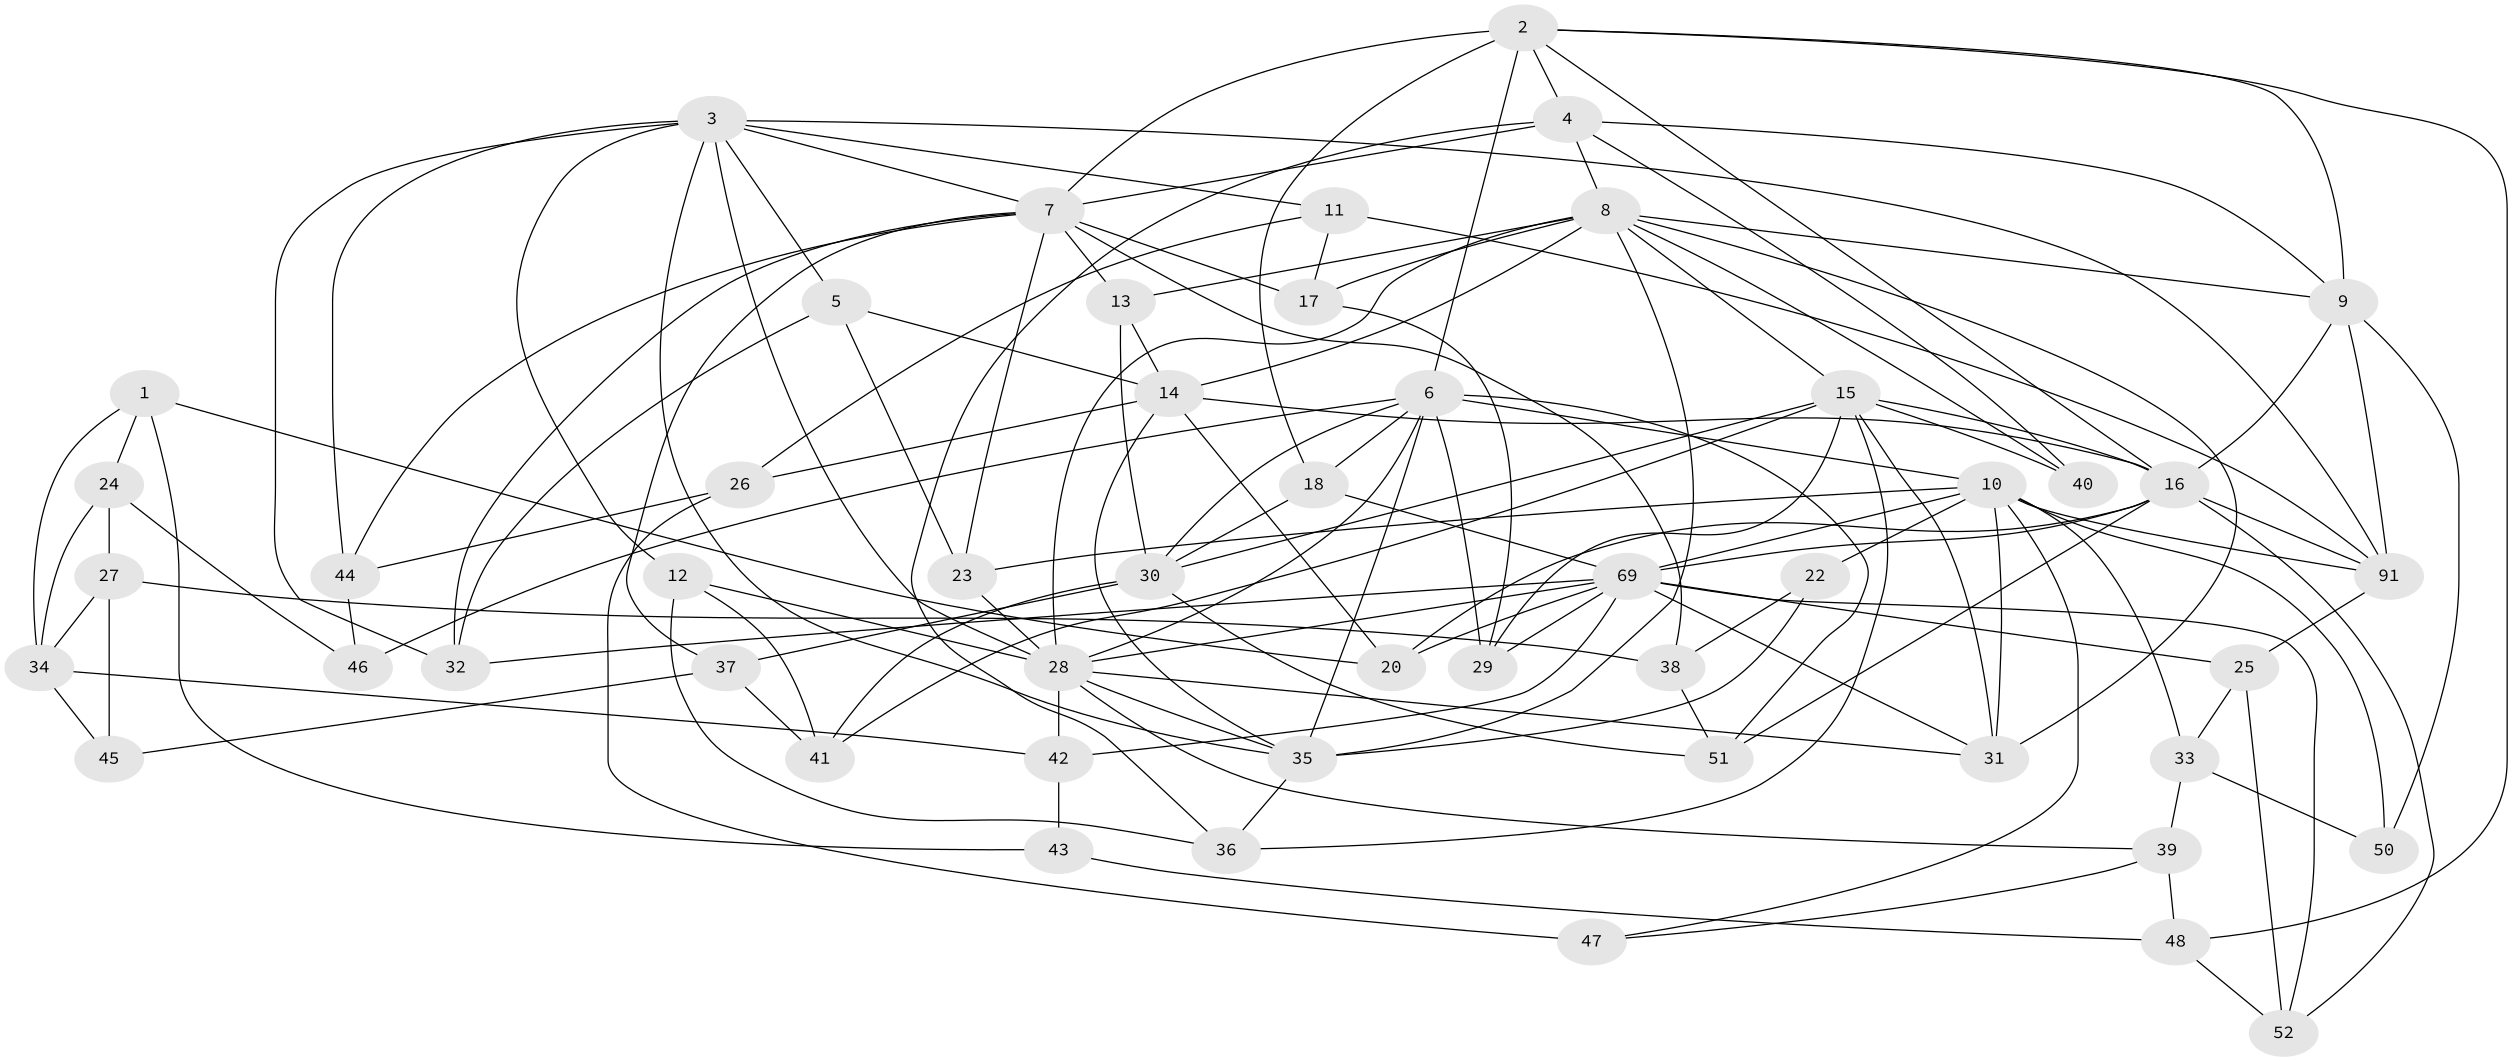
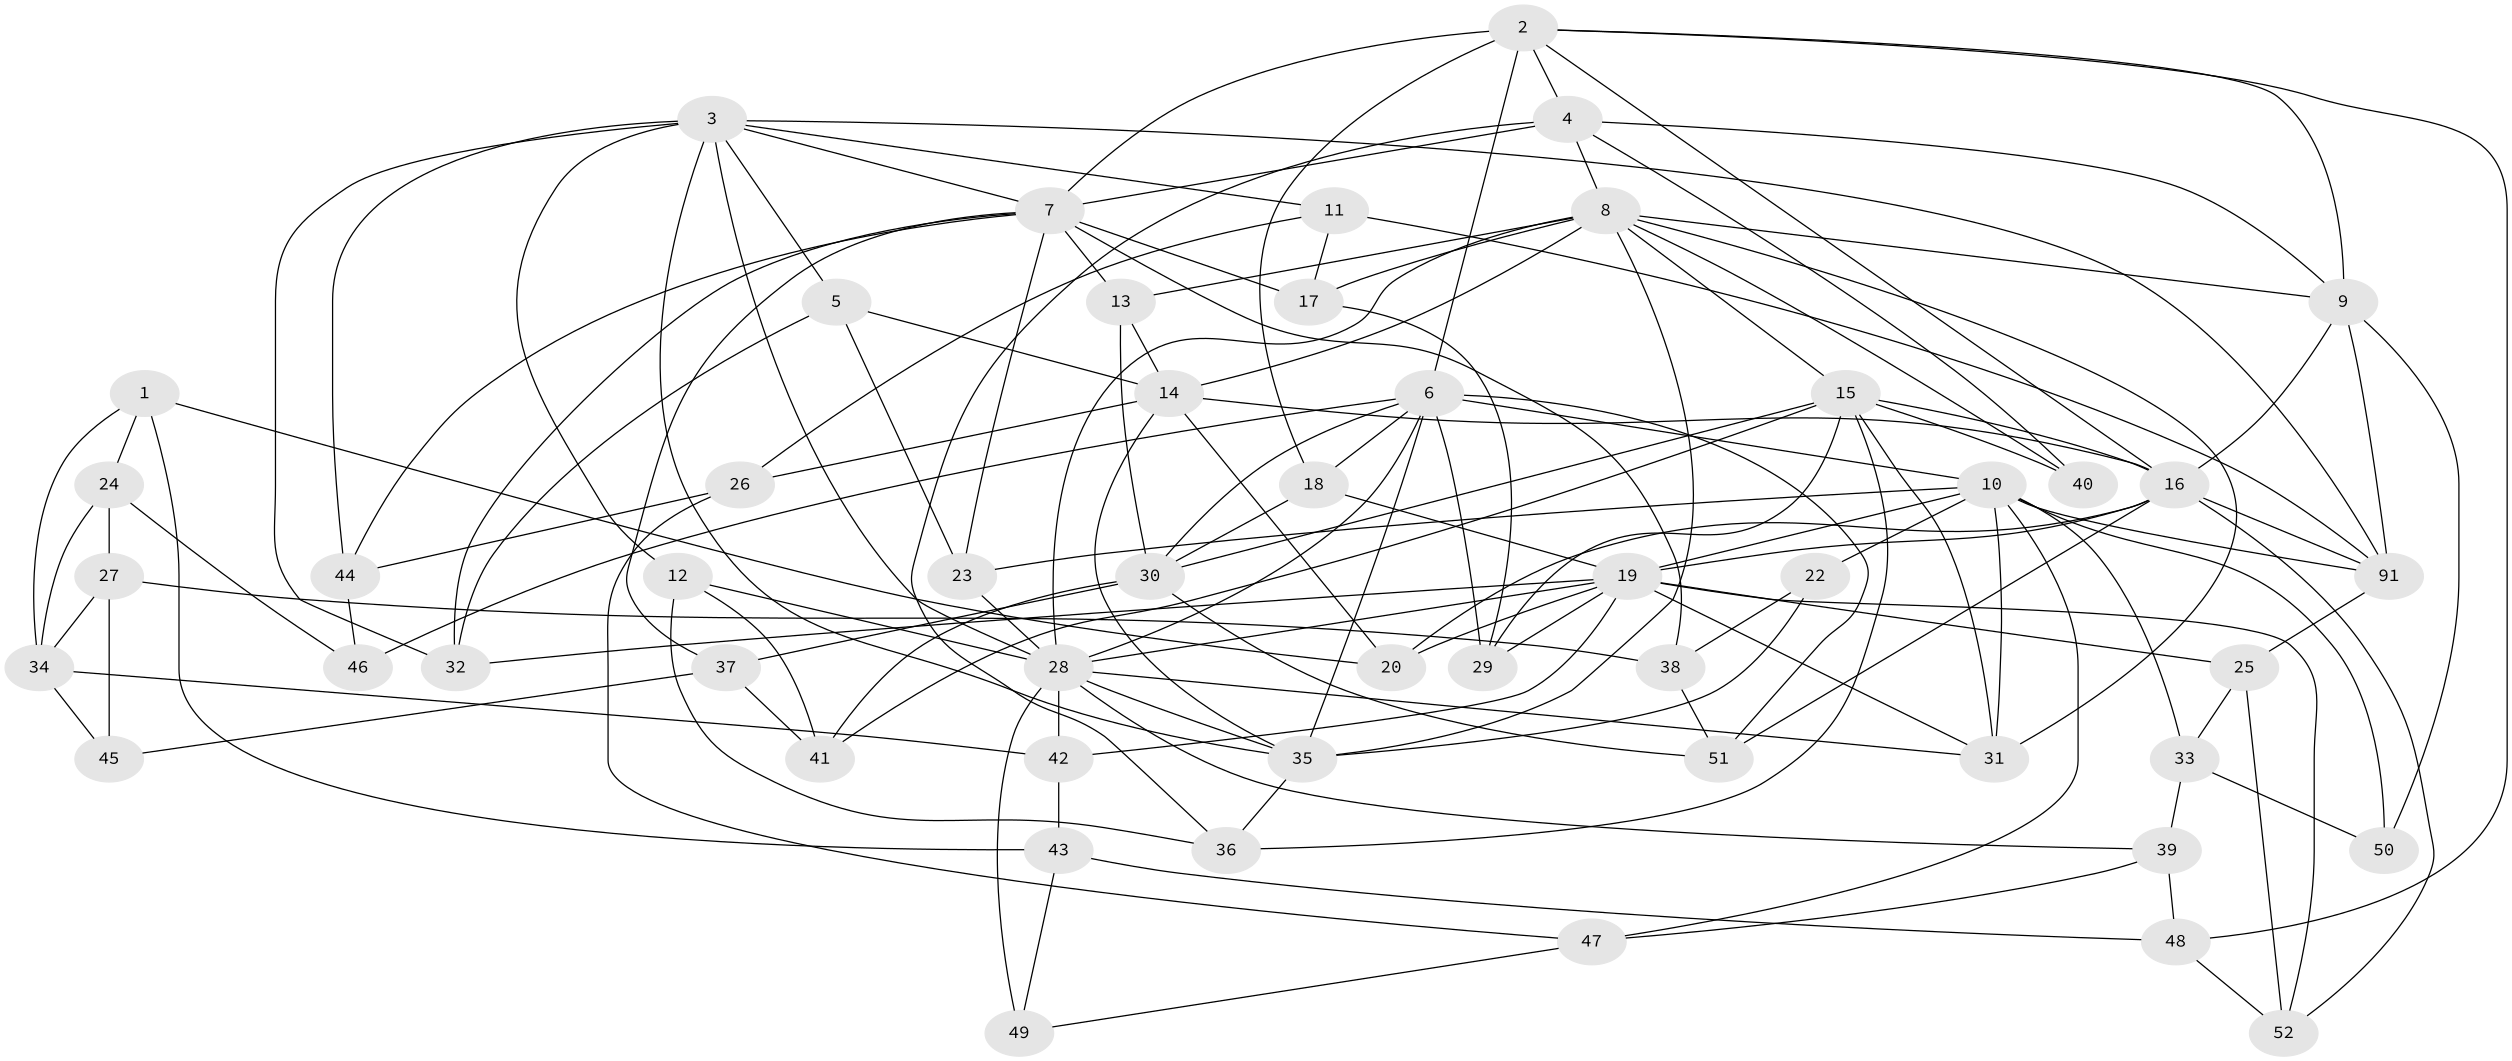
  graph {
    fontname="Source Code Pro"
    node [color=gray90 fontname="Source Code Pro" style=filled]
    edge [fontname="Source Code Pro" weight=1.0]
    1
    20
    24
    34
    43
    46
    27
    42
    45
    48
+   49
    2
    4
    6
    7
    9
    16
    18
    8
    36
    40
    28
    35
    10
    29
    30
    51
    32
    44
    23
    13
    17
    37
    38
    n35 [label=91]
    50
-   19 [label=69]
+   19
    52
    3
    5
    11
    12
    14
    26
    41
    25
    31
    39
    15
    22
    33
    47
    1 -- 20
    1 -- 24
    1 -- 34
    1 -- 43
    24 -- 34
    24 -- 46
    24 -- 27
    34 -- 42
    34 -- 45
    43 -- 48
+   43 -- 49
    27 -- 34
    27 -- 45
    27 -- 38
    42 -- 43
    48 -- 52
    2 -- 48
    2 -- 4
    2 -- 6
    2 -- 7 [weight=2.0]
    2 -- 9
    2 -- 16
    2 -- 18
    4 -- 7
    4 -- 9
    4 -- 8
    4 -- 36
    4 -- 40
    6 -- 46 [weight=2.0]
    6 -- 18 [weight=2.0]
    6 -- 28
    6 -- 35
    6 -- 10 [weight=2.0]
    6 -- 29
    6 -- 30
    6 -- 51
    7 -- 32
    7 -- 44
    7 -- 23
    7 -- 13
    7 -- 17
    7 -- 37
    7 -- 38
    9 -- 16
    9 -- n35
    9 -- 50
    16 -- 20 [weight=2.0]
    16 -- 51
    16 -- n35
    16 -- 19
    16 -- 52
    18 -- 30
    18 -- 19 [weight=2.0]
    8 -- 9
    8 -- 40
    8 -- 28
    8 -- 35
    8 -- 13
    8 -- 17
    8 -- 14
    8 -- 31
    8 -- 15
    28 -- 42
+   28 -- 49 [weight=2.0]
    28 -- 35
    28 -- 31
    28 -- 39
    35 -- 36
    10 -- 23
    10 -- n35
    10 -- 50 [weight=2.0]
    10 -- 19
    10 -- 31 [weight=2.0]
    10 -- 22
    10 -- 33
    10 -- 47
    30 -- 51
    30 -- 37
    30 -- 41
    44 -- 46
    23 -- 28
    13 -- 30
    13 -- 14
    17 -- 29
    37 -- 45
    37 -- 41
    38 -- 51
    n35 -- 25
    19 -- 20
    19 -- 42
    19 -- 28
    19 -- 29
    19 -- 32
    19 -- 52
    19 -- 25
    19 -- 31
    3 -- 7 [weight=2.0]
    3 -- 28
    3 -- 35
    3 -- 32
    3 -- 44
    3 -- n35
    3 -- 5
    3 -- 11
    3 -- 12
    5 -- 32
    5 -- 23
    5 -- 14
    11 -- 17
    11 -- n35
    11 -- 26
    12 -- 36
    12 -- 28
    12 -- 41
    14 -- 20 [weight=2.0]
    14 -- 16
    14 -- 35
    14 -- 26
    26 -- 44
    26 -- 47
    25 -- 52
    25 -- 33
    39 -- 48
    39 -- 47
    15 -- 16
    15 -- 36
    15 -- 40 [weight=2.0]
    15 -- 29
    15 -- 30 [weight=2.0]
    15 -- 41
    15 -- 31
    22 -- 35 [weight=2.0]
    22 -- 38
    33 -- 50
    33 -- 39
+   47 -- 49
  }
